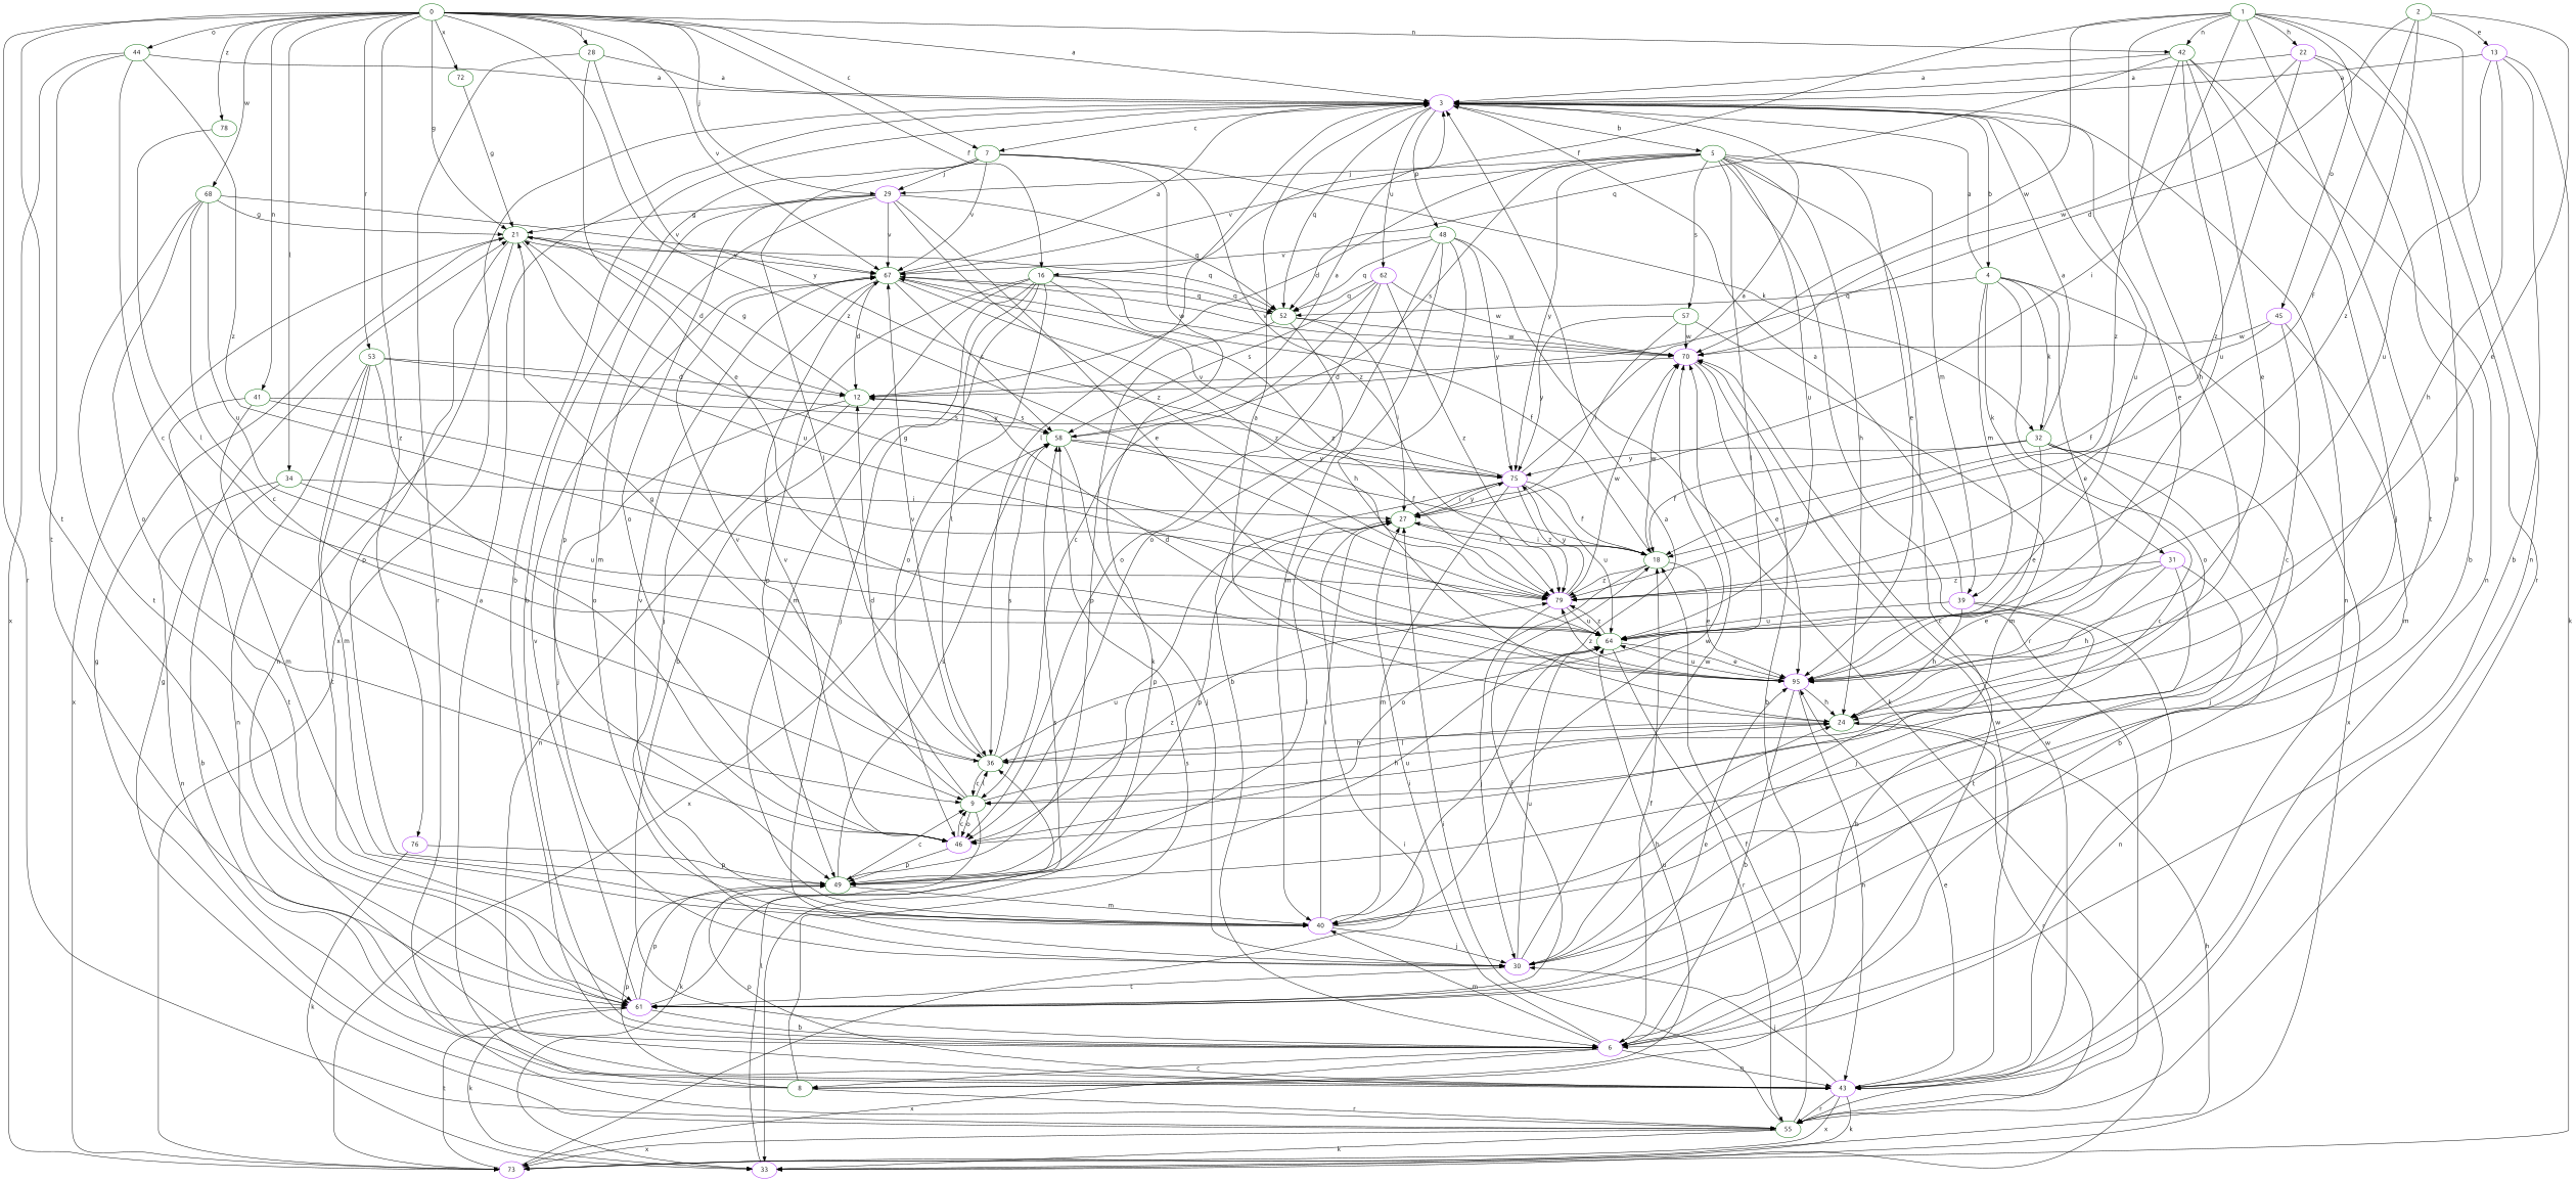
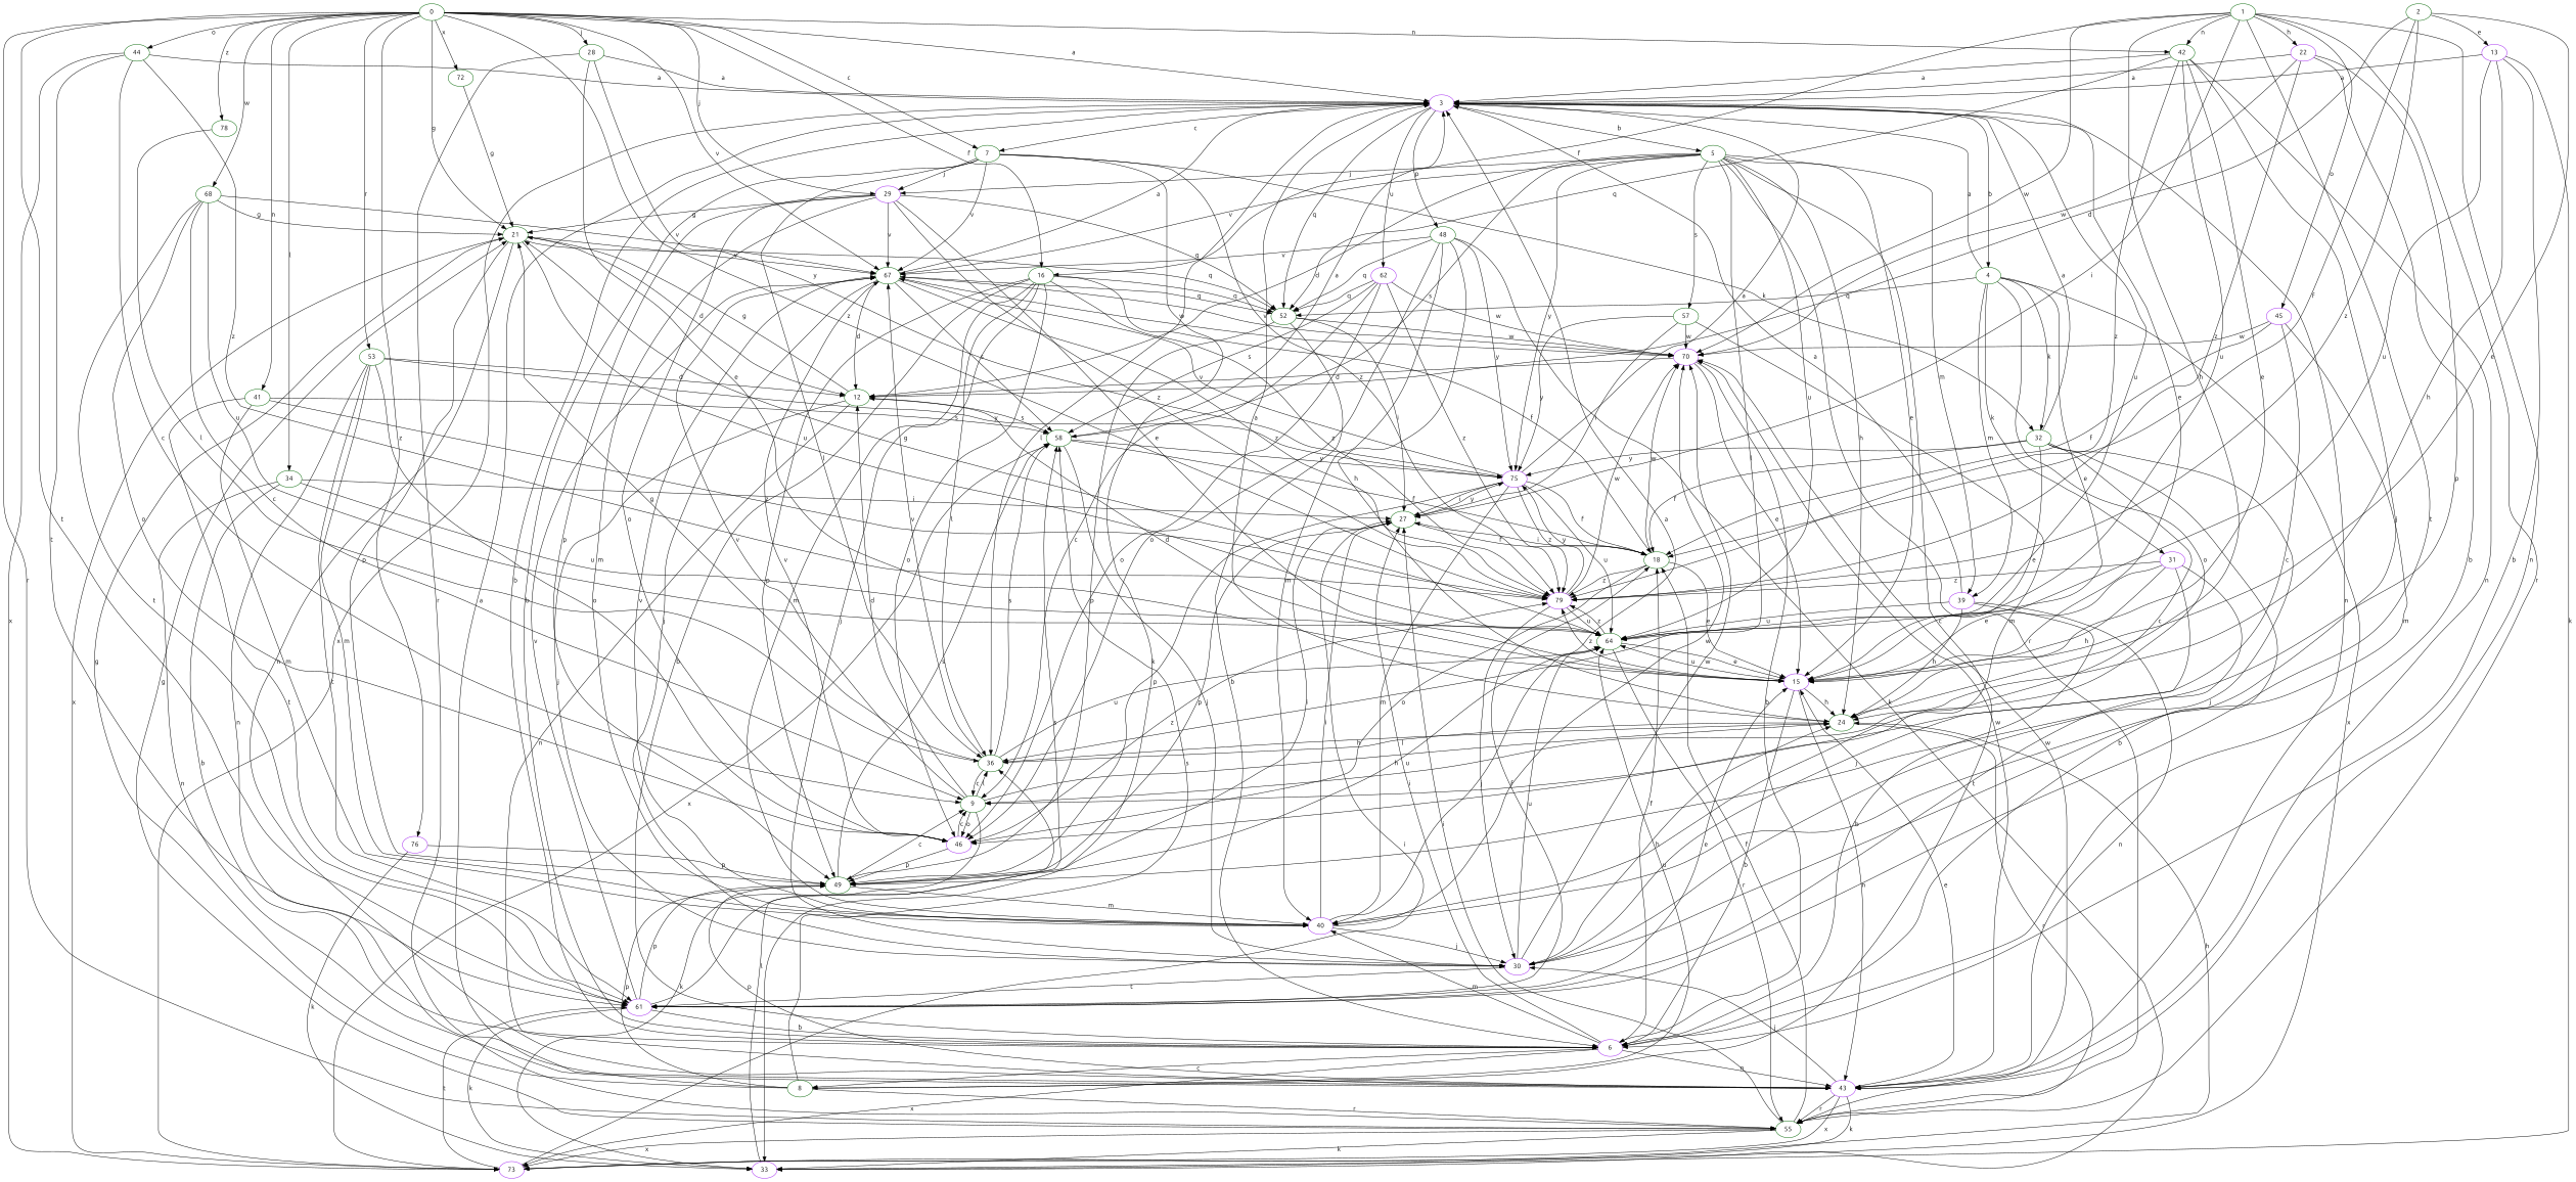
  strict digraph {
    fontname=Ubuntu
    node [color=darkgreen fontname=Ubuntu]
    edge [fontname=Ubuntu]
    3 [color=purple]
    0
    7
    16
    21
    28
    29 [color=purple]
    34
    41
    42
    44
    53
    55
    61 [color=purple]
    67
    68
    72
    76 [color=purple]
    78
    79 [color=purple]
    43 [color=purple]
-   15 [color=purple label=95]
+   15 [color=purple]
    4
    5
    6 [color=purple]
    36
    48
    52
    62 [color=purple]
    64
    73 [color=purple]
    32
    33 [color=purple]
    18
    46 [color=purple]
    40 [color=purple]
    49
    30 [color=purple]
    12
    75 [color=purple]
    27
    58
    9
    70 [color=purple]
    1
    22 [color=purple]
    24
    45 [color=purple]
    2
    13 [color=purple]
    31 [color=purple]
    39 [color=purple]
    8
    57
    3 -> 7 [label=c]
    3 -> 43 [label=n]
    3 -> 15 [label=e]
    3 -> 4 [label=b]
    3 -> 5 [label=b]
    3 -> 6 [label=b]
    3 -> 36 [label=l]
    3 -> 48 [label=p]
    3 -> 52 [label=q]
    3 -> 62 [label=u]
    3 -> 64 [label=u]
    3 -> 73 [label=x]
    0 -> 3 [label=a]
    0 -> 7 [label=c]
    0 -> 16 [label=f]
    0 -> 21 [label=g]
    0 -> 28 [label=j]
    0 -> 29 [label=j]
    0 -> 34 [label=l]
    0 -> 41 [label=n]
    0 -> 42 [label=n]
    0 -> 44 [label=o]
    0 -> 53 [label=r]
    0 -> 55 [label=r]
    0 -> 61 [label=t]
    0 -> 67 [label=v]
    0 -> 68 [label=w]
    0 -> 72 [label=x]
    0 -> 76 [label=z]
    0 -> 78 [label=z]
    0 -> 79 [label=z]
    7 -> 29 [label=j]
    7 -> 67 [label=v]
    7 -> 79 [label=z]
    7 -> 6 [label=b]
    7 -> 36 [label=l]
    7 -> 32 [label=k]
    7 -> 33 [label=k]
    16 -> 79 [label=z]
    16 -> 6 [label=b]
    16 -> 36 [label=l]
    16 -> 52 [label=q]
    16 -> 18 [label=f]
    16 -> 46 [label=o]
    16 -> 40 [label=m]
    16 -> 49 [label=p]
    16 -> 30 [label=j]
    21 -> 67 [label=v]
    21 -> 43 [label=n]
    21 -> 52 [label=q]
    21 -> 64 [label=u]
    21 -> 73 [label=x]
    21 -> 49 [label=p]
    21 -> 12 [label=d]
    28 -> 3 [label=a]
    28 -> 55 [label=r]
    28 -> 15 [label=e]
    28 -> 75 [label=y]
    29 -> 21 [label=g]
    29 -> 67 [label=v]
    29 -> 79 [label=z]
    29 -> 15 [label=e]
    29 -> 52 [label=q]
    29 -> 46 [label=o]
    29 -> 40 [label=m]
    29 -> 49 [label=p]
    34 -> 43 [label=n]
    34 -> 6 [label=b]
    34 -> 64 [label=u]
    34 -> 27 [label=i]
    41 -> 61 [label=t]
    41 -> 79 [label=z]
    41 -> 40 [label=m]
    41 -> 58 [label=s]
    42 -> 3 [label=a]
    42 -> 79 [label=z]
    42 -> 43 [label=n]
    42 -> 15 [label=e]
    42 -> 52 [label=q]
    42 -> 64 [label=u]
    42 -> 30 [label=j]
    44 -> 3 [label=a]
    44 -> 61 [label=t]
    44 -> 79 [label=z]
    44 -> 73 [label=x]
    44 -> 9 [label=c]
    53 -> 61 [label=t]
    53 -> 43 [label=n]
    53 -> 46 [label=o]
    53 -> 40 [label=m]
    53 -> 12 [label=d]
    53 -> 75 [label=y]
    55 -> 21 [label=g]
    55 -> 73 [label=x]
    55 -> 33 [label=k]
    55 -> 18 [label=f]
    55 -> 27 [label=i]
    55 -> 70 [label=w]
    61 -> 67 [label=v]
    61 -> 15 [label=e]
    61 -> 6 [label=b]
    61 -> 33 [label=k]
    61 -> 18 [label=f]
    61 -> 49 [label=p]
    61 -> 58 [label=s]
    67 -> 3 [label=a]
    67 -> 79 [label=z]
    67 -> 52 [label=q]
    67 -> 30 [label=j]
    67 -> 12 [label=d]
    67 -> 58 [label=s]
    67 -> 70 [label=w]
    68 -> 21 [label=g]
    68 -> 61 [label=t]
    68 -> 67 [label=v]
    68 -> 64 [label=u]
    68 -> 46 [label=o]
    68 -> 9 [label=c]
    72 -> 21 [label=g]
    76 -> 33 [label=k]
    76 -> 49 [label=p]
    78 -> 36 [label=l]
    79 -> 64 [label=u]
    79 -> 30 [label=j]
    79 -> 75 [label=y]
    79 -> 70 [label=w]
    43 -> 55 [label=r]
    43 -> 15 [label=e]
    43 -> 73 [label=x]
    43 -> 33 [label=k]
    43 -> 49 [label=p]
    43 -> 30 [label=j]
    43 -> 70 [label=w]
    15 -> 79 [label=z]
    15 -> 43 [label=n]
    15 -> 6 [label=b]
    15 -> 64 [label=u]
    15 -> 12 [label=d]
    15 -> 24 [label=h]
    4 -> 3 [label=a]
    4 -> 15 [label=e]
    4 -> 52 [label=q]
    4 -> 73 [label=x]
    4 -> 32 [label=k]
    4 -> 46 [label=o]
    4 -> 31 [label=k]
    4 -> 39 [label=m]
    5 -> 29 [label=j]
    5 -> 55 [label=r]
    5 -> 67 [label=v]
    5 -> 15 [label=e]
    5 -> 36 [label=l]
    5 -> 64 [label=u]
    5 -> 12 [label=d]
    5 -> 75 [label=y]
    5 -> 58 [label=s]
    5 -> 24 [label=h]
    5 -> 39 [label=m]
    5 -> 8 [label=c]
    5 -> 57 [label=s]
    6 -> 43 [label=n]
    6 -> 73 [label=x]
    6 -> 18 [label=f]
    6 -> 40 [label=m]
    6 -> 27 [label=i]
    6 -> 8 [label=c]
    36 -> 21 [label=g]
    36 -> 67 [label=v]
    36 -> 64 [label=u]
    36 -> 58 [label=s]
    36 -> 9 [label=c]
    36 -> 24 [label=h]
    48 -> 67 [label=v]
    48 -> 52 [label=q]
    48 -> 33 [label=k]
    48 -> 46 [label=o]
    48 -> 40 [label=m]
    48 -> 75 [label=y]
    48 -> 24 [label=h]
    52 -> 6 [label=b]
    52 -> 49 [label=p]
    52 -> 27 [label=i]
    52 -> 70 [label=w]
    62 -> 79 [label=z]
    62 -> 52 [label=q]
    62 -> 46 [label=o]
    62 -> 58 [label=s]
    62 -> 9 [label=c]
    62 -> 70 [label=w]
    64 -> 21 [label=g]
    64 -> 55 [label=r]
    64 -> 79 [label=z]
    64 -> 15 [label=e]
    73 -> 61 [label=t]
    73 -> 27 [label=i]
    73 -> 24 [label=h]
    32 -> 3 [label=a]
    32 -> 15 [label=e]
    32 -> 6 [label=b]
    32 -> 18 [label=f]
    32 -> 30 [label=j]
    32 -> 75 [label=y]
    32 -> 9 [label=c]
    33 -> 36 [label=l]
    18 -> 79 [label=z]
    18 -> 15 [label=e]
    18 -> 46 [label=o]
    18 -> 27 [label=i]
    18 -> 70 [label=w]
    46 -> 67 [label=v]
    46 -> 79 [label=z]
    46 -> 49 [label=p]
    46 -> 9 [label=c]
    40 -> 3 [label=a]
    40 -> 67 [label=v]
    40 -> 30 [label=j]
    40 -> 27 [label=i]
    40 -> 70 [label=w]
    49 -> 64 [label=u]
    49 -> 40 [label=m]
    49 -> 27 [label=i]
    49 -> 58 [label=s]
    49 -> 9 [label=c]
    30 -> 61 [label=t]
    30 -> 64 [label=u]
    30 -> 70 [label=w]
    30 -> 24 [label=h]
    12 -> 21 [label=g]
    12 -> 43 [label=n]
    12 -> 30 [label=j]
    12 -> 58 [label=s]
    75 -> 3 [label=a]
    75 -> 67 [label=v]
    75 -> 79 [label=z]
    75 -> 64 [label=u]
    75 -> 18 [label=f]
    75 -> 40 [label=m]
    75 -> 49 [label=p]
    75 -> 27 [label=i]
    27 -> 18 [label=f]
    27 -> 49 [label=p]
    27 -> 75 [label=y]
    58 -> 3 [label=a]
    58 -> 73 [label=x]
    58 -> 18 [label=f]
    58 -> 30 [label=j]
    58 -> 75 [label=y]
    9 -> 67 [label=v]
    9 -> 36 [label=l]
    9 -> 33 [label=k]
    9 -> 46 [label=o]
    9 -> 12 [label=d]
    9 -> 24 [label=h]
    70 -> 67 [label=v]
    70 -> 15 [label=e]
    70 -> 6 [label=b]
    70 -> 12 [label=d]
    1 -> 16 [label=f]
    1 -> 42 [label=n]
    1 -> 55 [label=r]
    1 -> 61 [label=t]
    1 -> 43 [label=n]
    1 -> 27 [label=i]
    1 -> 70 [label=w]
    1 -> 22 [label=h]
    1 -> 24 [label=h]
    1 -> 45 [label=o]
    22 -> 3 [label=a]
    22 -> 79 [label=z]
    22 -> 6 [label=b]
    22 -> 49 [label=p]
    22 -> 70 [label=w]
    24 -> 3 [label=a]
    24 -> 55 [label=r]
    24 -> 36 [label=l]
    45 -> 18 [label=f]
    45 -> 40 [label=m]
    45 -> 9 [label=c]
    45 -> 70 [label=w]
    2 -> 79 [label=z]
    2 -> 15 [label=e]
    2 -> 18 [label=f]
    2 -> 12 [label=d]
    2 -> 13 [label=e]
    13 -> 3 [label=a]
    13 -> 6 [label=b]
    13 -> 64 [label=u]
    13 -> 33 [label=k]
    13 -> 24 [label=h]
    31 -> 61 [label=t]
    31 -> 79 [label=z]
    31 -> 15 [label=e]
    31 -> 30 [label=j]
    31 -> 24 [label=h]
    39 -> 3 [label=a]
    39 -> 43 [label=n]
    39 -> 6 [label=b]
    39 -> 64 [label=u]
    39 -> 24 [label=h]
    8 -> 3 [label=a]
    8 -> 21 [label=g]
    8 -> 55 [label=r]
    8 -> 64 [label=u]
    8 -> 49 [label=p]
    8 -> 58 [label=s]
    57 -> 40 [label=m]
    57 -> 75 [label=y]
    57 -> 27 [label=i]
    57 -> 70 [label=w]
  }
